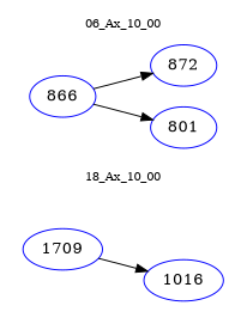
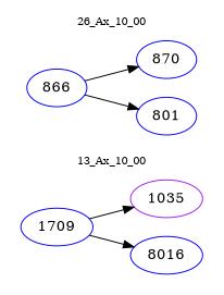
  digraph {
    rankdir=LR
    node [color=blue]
    edge [color=black]
    n1 [label=1709]
-   n2 [label=1016]
+   n2 [label=8016]
+   n3 [color=purple label=1035]
    n4 [label=866]
    n5 [label=801]
-   n6 [label=872]
+   n6 [label=870]
    subgraph cluster_1 {
      color=white
      fontsize=10
-     label="18_Ax_10_00"
+     label="13_Ax_10_00"
      n1
      n2
+     n3
    }
    subgraph cluster_2 {
      color=white
      fontsize=10
-     label="06_Ax_10_00"
+     label="26_Ax_10_00"
      n4
      n5
      n6
    }
    n1 -> n2
+   n1 -> n3
    n4 -> n5
    n4 -> n6
  }
